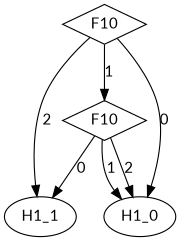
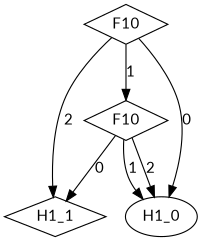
  digraph {
    fontname=Lato
    node [fontname=Lato]
    edge [fontname=Lato]
    n1 [label=H1_0]
-   n2 [label=H1_1]
+   n2 [label=H1_1 shape=diamond]
    n3 [label=F10 shape=diamond]
    n4 [label=F10 shape=diamond]
    n3 -> n1 [label=2]
    n3 -> n1 [label=1]
    n3 -> n2 [label=0]
    n4 -> n1 [label=0]
    n4 -> n2 [label=2]
    n4 -> n3 [label=1]
  }
